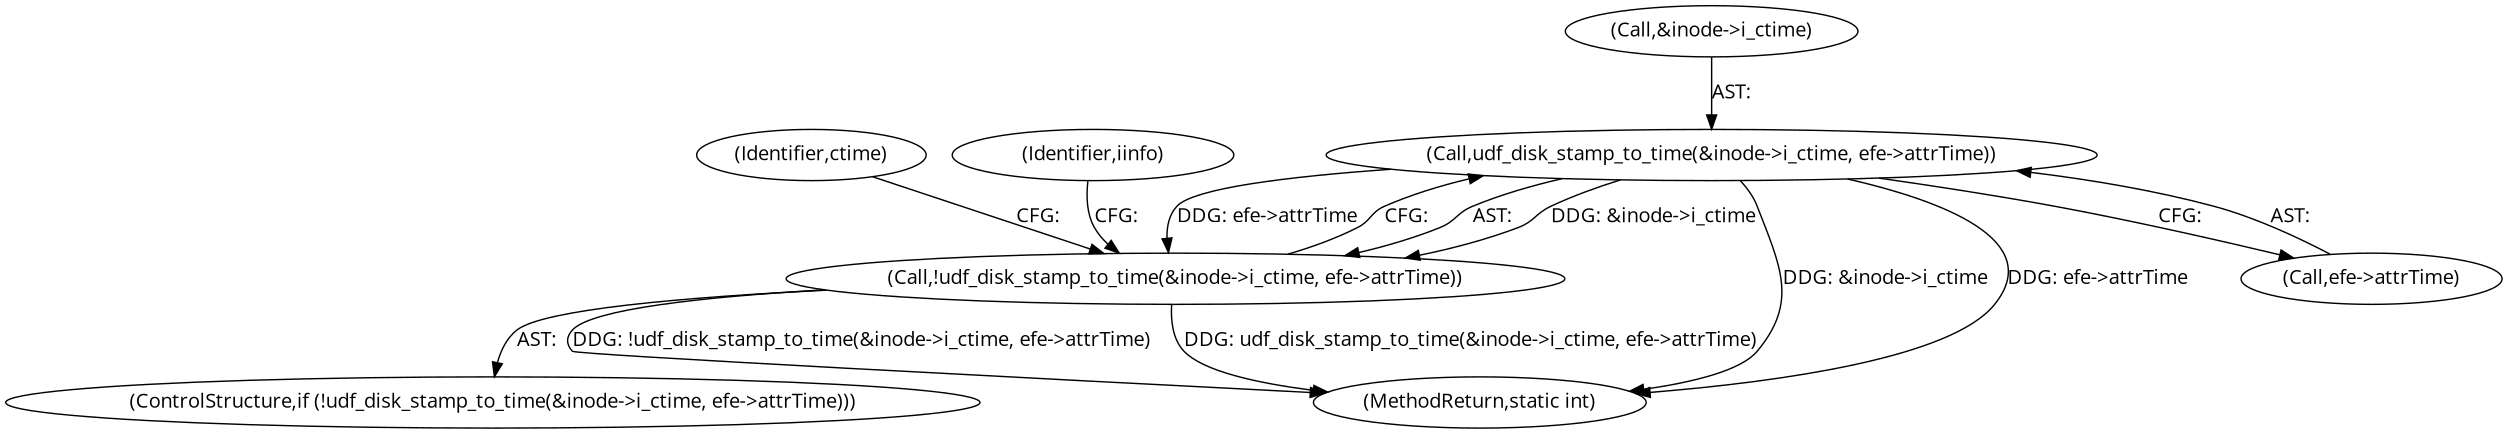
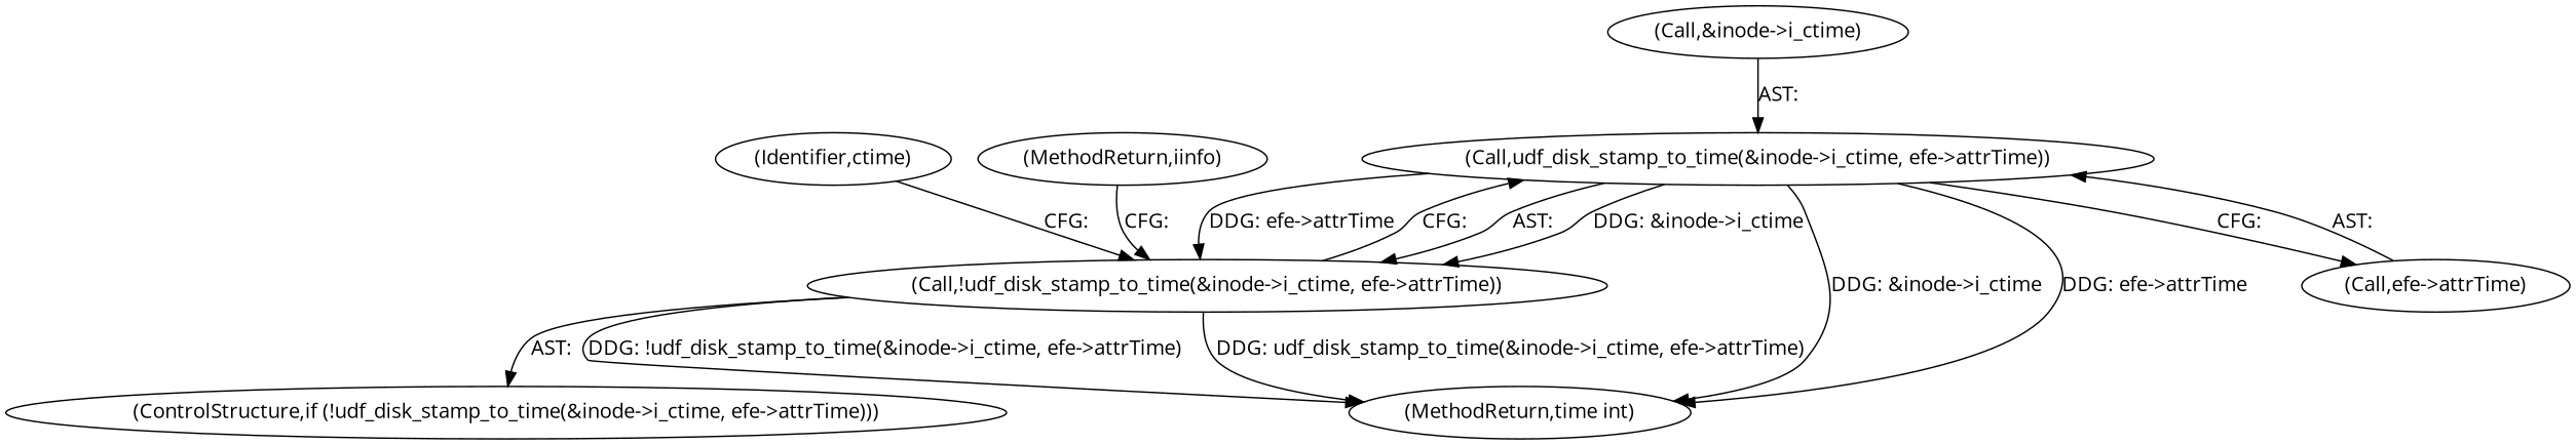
  digraph {
    fontname="Open Sans"
    node [fontname="Open Sans"]
    edge [fontname="Open Sans"]
    n1 [label="(Call,udf_disk_stamp_to_time(&inode->i_ctime, efe->attrTime))"]
    n2 [label="(Call,!udf_disk_stamp_to_time(&inode->i_ctime, efe->attrTime))"]
-   n3 [label="(MethodReturn,static int)"]
+   n3 [label="(MethodReturn,time int)"]
    n4 [label="(Call,efe->attrTime)"]
    n5 [label="(ControlStructure,if (!udf_disk_stamp_to_time(&inode->i_ctime, efe->attrTime)))"]
    n6 [label="(Identifier,ctime)"]
-   n7 [label="(Identifier,iinfo)"]
+   n7 [label="(MethodReturn,iinfo)"]
    n8 [label="(Call,&inode->i_ctime)"]
    n1 -> n2 [label="AST: "]
    n1 -> n2 [label="DDG: &inode->i_ctime"]
    n1 -> n2 [label="DDG: efe->attrTime"]
    n1 -> n3 [label="DDG: &inode->i_ctime"]
    n1 -> n3 [label="DDG: efe->attrTime"]
    n1 -> n4 [label="CFG: "]
    n2 -> n1 [label="CFG: "]
    n2 -> n3 [label="DDG: !udf_disk_stamp_to_time(&inode->i_ctime, efe->attrTime)"]
    n2 -> n3 [label="DDG: udf_disk_stamp_to_time(&inode->i_ctime, efe->attrTime)"]
    n2 -> n5 [label="AST: "]
    n4 -> n1 [label="AST: "]
    n6 -> n2 [label="CFG: "]
    n7 -> n2 [label="CFG: "]
    n8 -> n1 [label="AST: "]
  }
